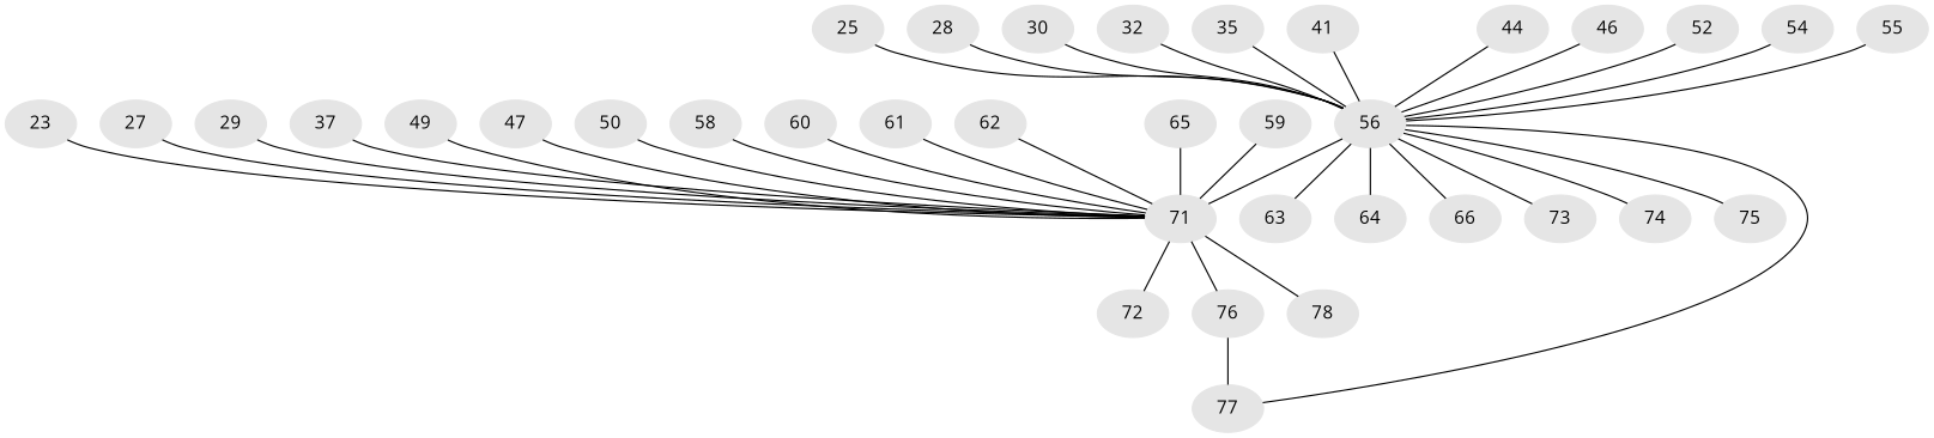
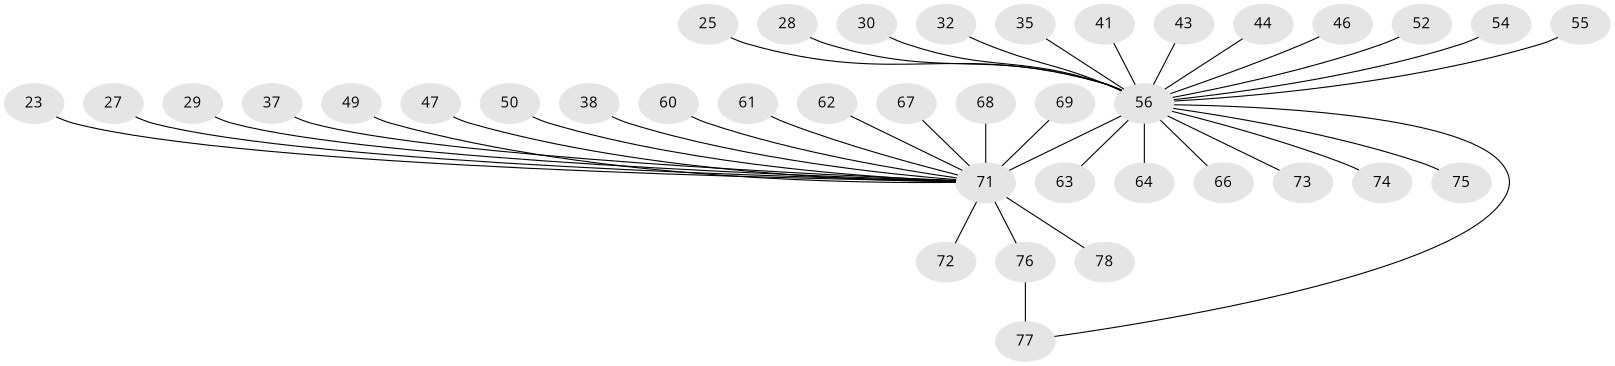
  graph {
    fontname="Open Sans"
    node [color=gray90 fontname="Open Sans" style=filled]
    edge [fontname="Open Sans"]
    71 [super="+8+57+65+14+15+26+45"]
    72 [super="+12"]
    76 [super="+59"]
    78
    23
    56 [super="+33+48"]
    63 [super="+53"]
    64
    66
    73
    74
    75
    77 [super="+51"]
    25
    27
    28
    29
    30
    32 [super="+10"]
    35
    37
    n22 [label=49]
    41
+   43
    44
    46
    47
    50
    52
    54
    55
-   58
+   58 [label=38]
    60
    61
    62
-   68 [super="+31" label=65]
-   69 [label=59]
+   67 [super="+11"]
+   68 [super="+31"]
+   69
    71 -- 72
    71 -- 76
    71 -- 78
    76 -- 77 [weight=2]
    23 -- 71
    56 -- 71 [weight=17]
    56 -- 63
    56 -- 64
    56 -- 66
    56 -- 73
    56 -- 74
    56 -- 75
    56 -- 77
    25 -- 56
    27 -- 71
    28 -- 56
    29 -- 71
    30 -- 56
    32 -- 56
    35 -- 56
    37 -- 71
    n22 -- 71
    41 -- 56
+   43 -- 56
    44 -- 56
    46 -- 56
    47 -- 71
    50 -- 71
    52 -- 56
    54 -- 56
    55 -- 56
    58 -- 71
    60 -- 71
    61 -- 71
    62 -- 71 [weight=2]
+   67 -- 71
    68 -- 71
    69 -- 71
  }
